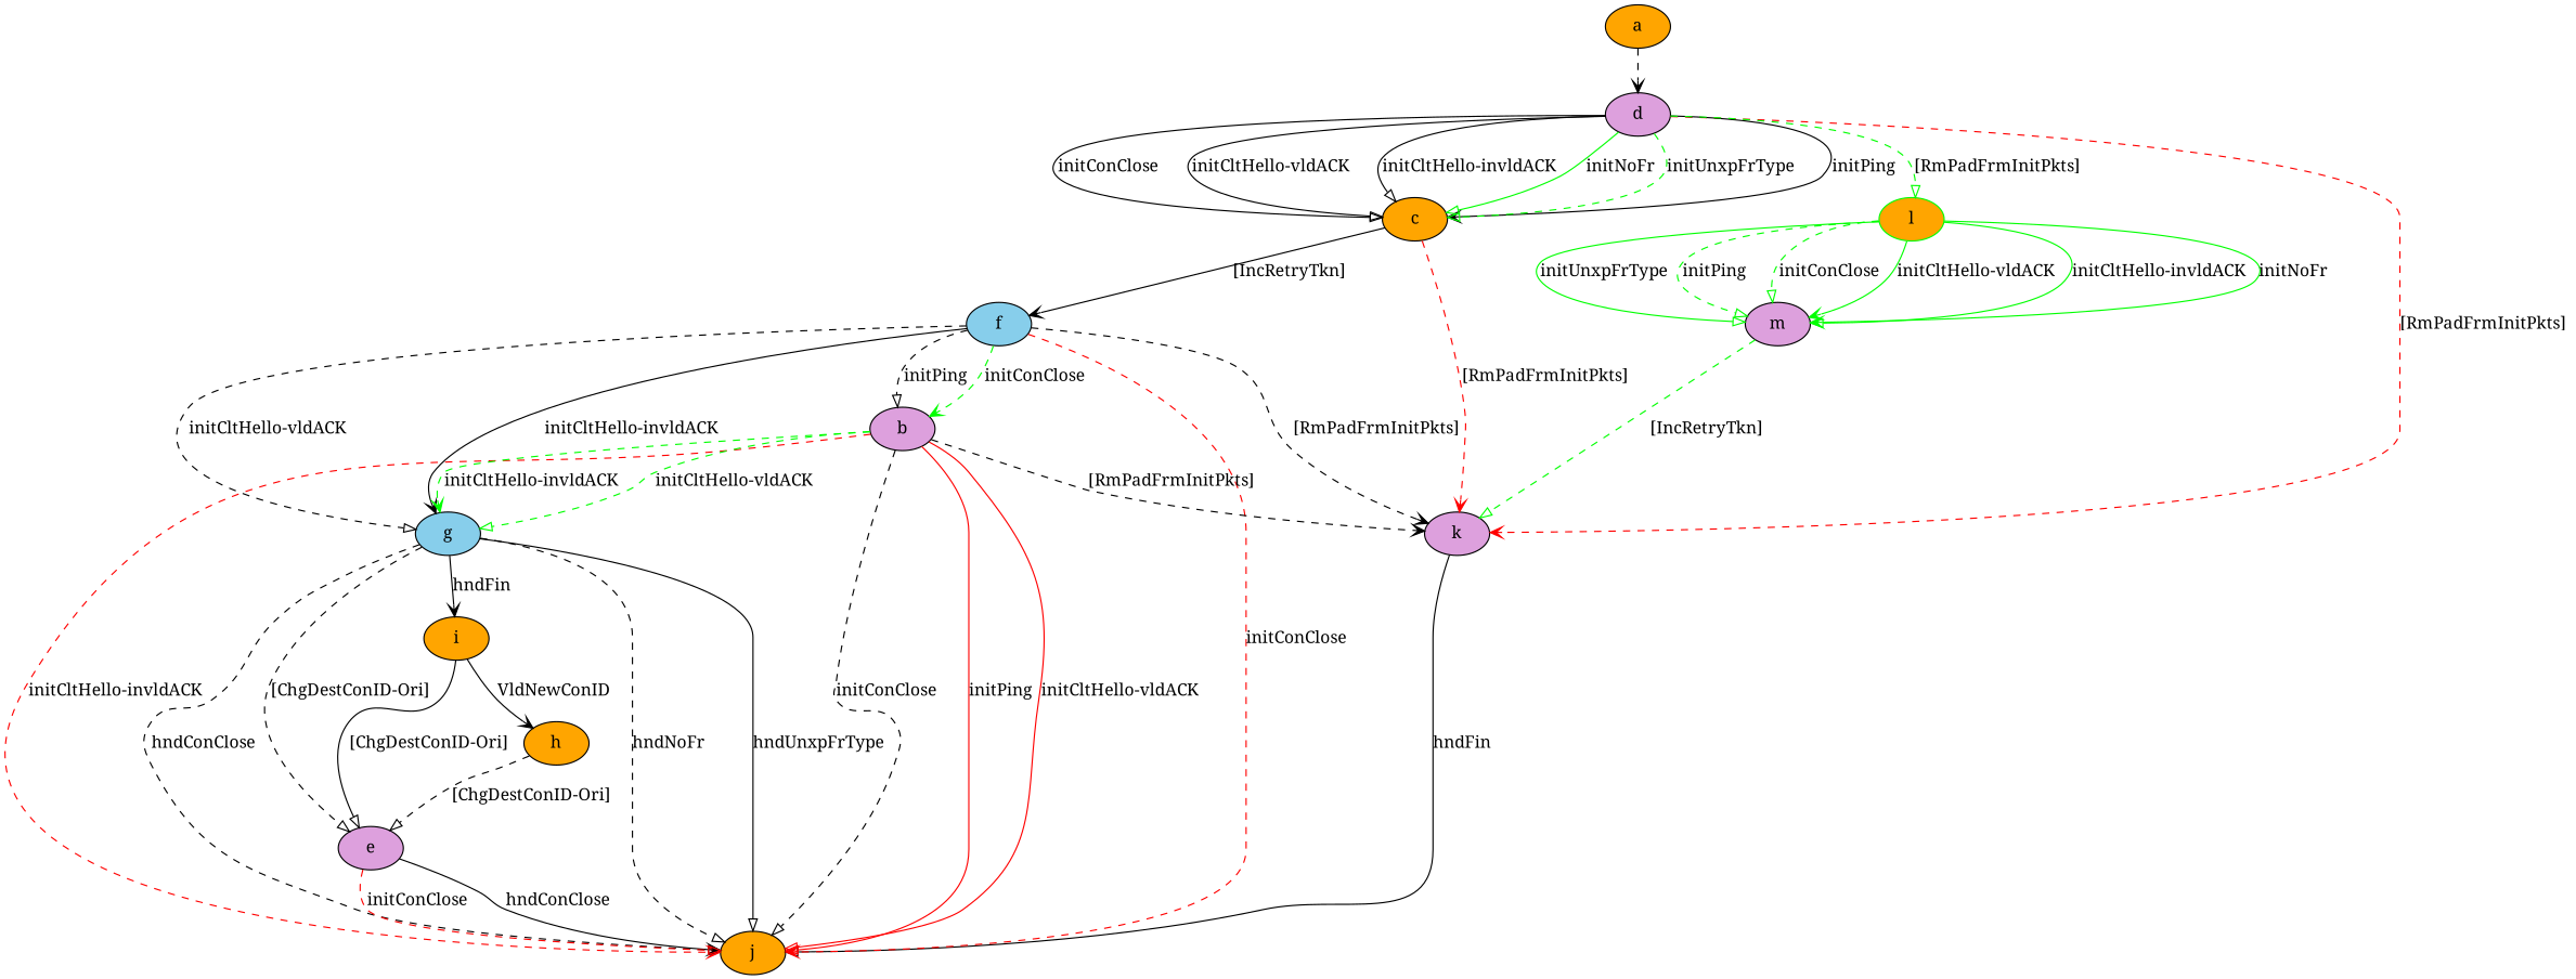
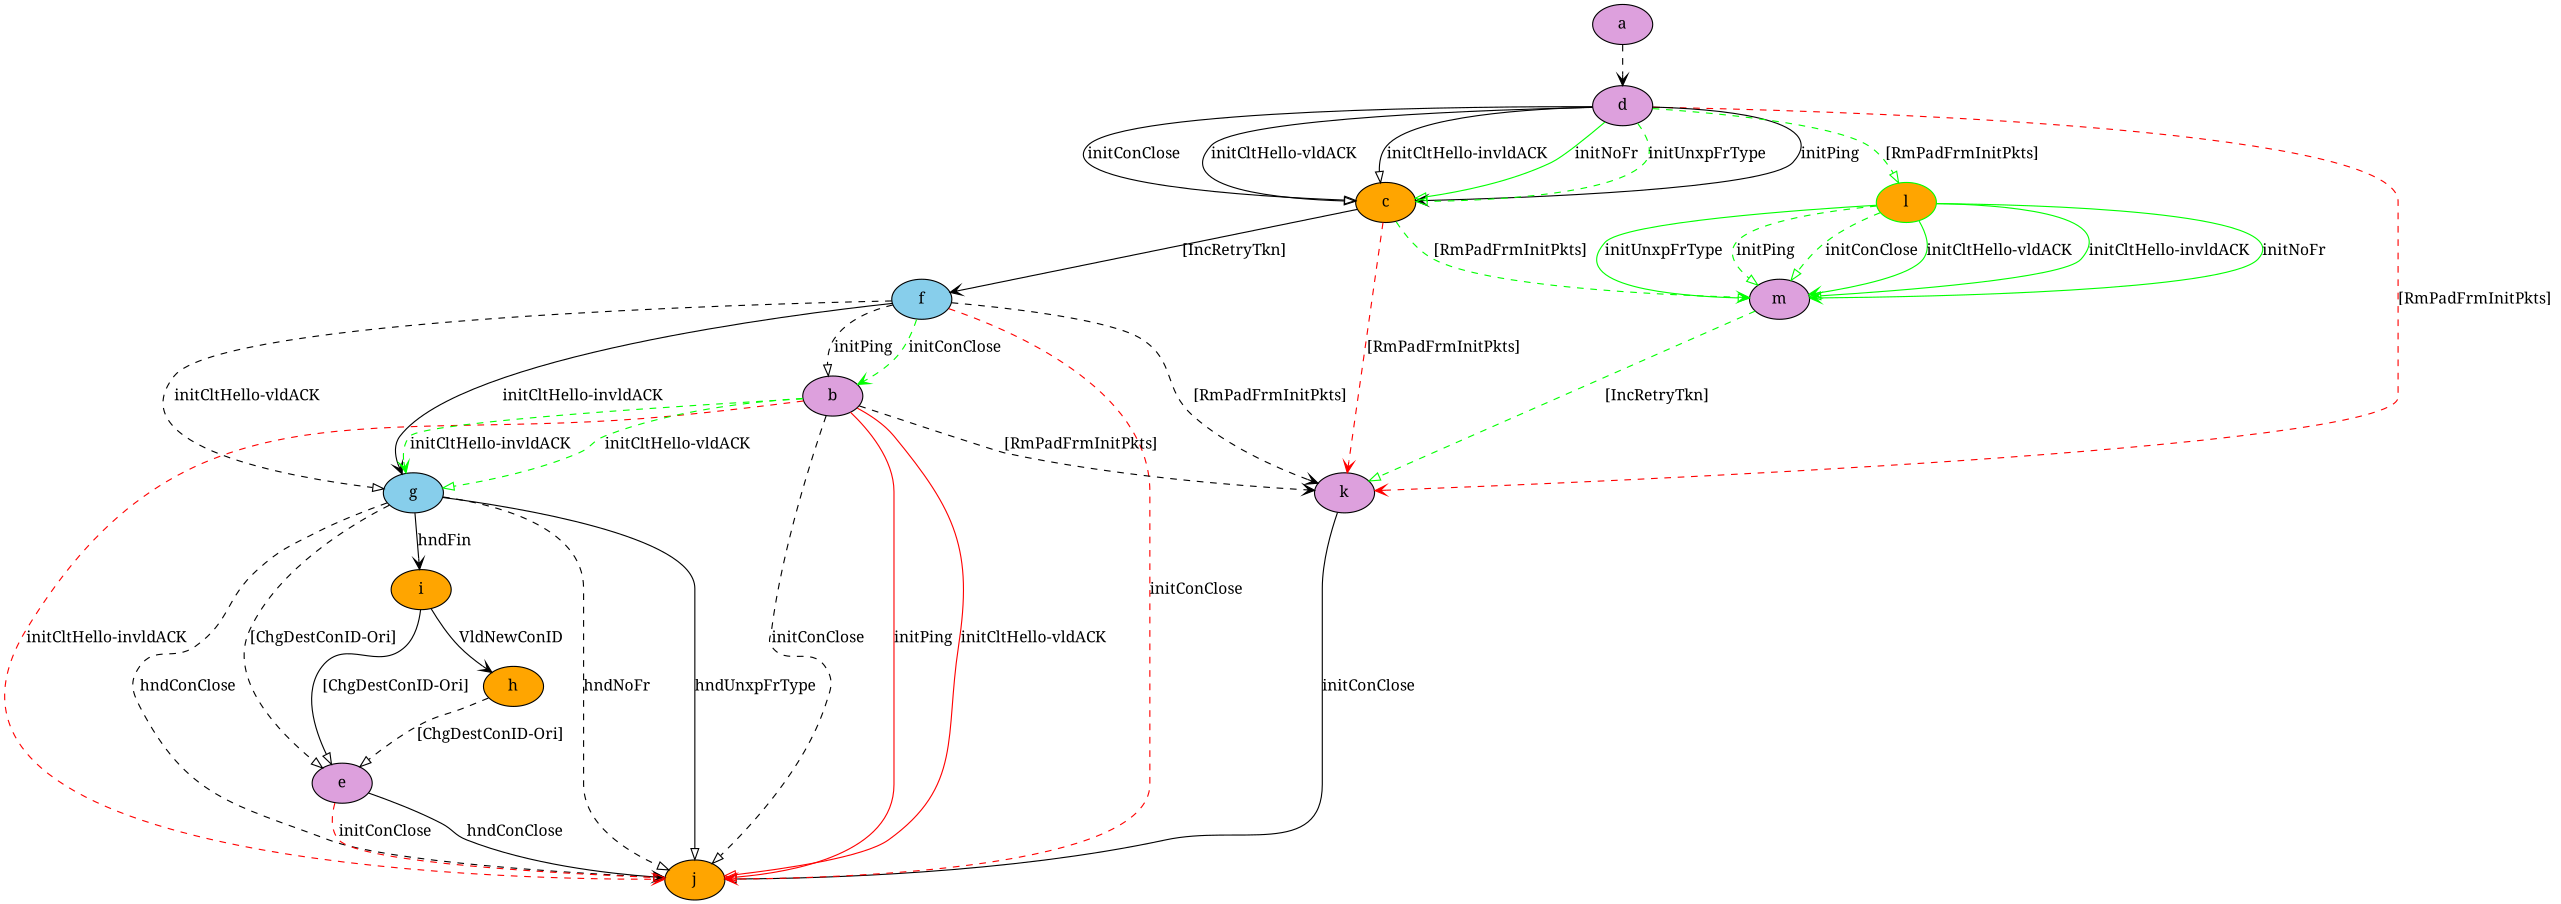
  digraph {
    fontname="Noto Serif"
    node [fillcolor=plum fontname="Noto Serif" style=filled]
    edge [arrowhead=onormal fontname="Noto Serif" style=dashed]
-   a [fillcolor=orange]
+   a
    d
    k
    c [fillcolor=orange]
    l [color=green fillcolor=orange]
    j [fillcolor=orange]
    f [fillcolor=skyblue]
    m [color=black]
    b
    g [fillcolor=skyblue]
    e
    i [fillcolor=orange]
    h [fillcolor=orange]
    a -> d [arrowhead=vee]
    d -> k [arrowhead=vee color=red label="[RmPadFrmInitPkts] "]
    d -> c [arrowhead=vee label="initPing " style=solid]
    d -> c [label="initConClose " style=solid]
    d -> c [label="initCltHello-vldACK " style=solid]
    d -> c [label="initCltHello-invldACK " style=solid]
    d -> c [color=green label="initNoFr " style=solid]
    d -> c [color=green label="initUnxpFrType "]
    d -> l [color=green label="[RmPadFrmInitPkts] "]
-   k -> j [label="hndFin " style=solid]
+   k -> j [label="initConClose " style=solid]
    c -> k [arrowhead=vee color=red label="[RmPadFrmInitPkts] "]
    c -> f [arrowhead=vee label="[IncRetryTkn] " style=solid]
+   c -> m [arrowhead=vee color=green label="[RmPadFrmInitPkts] "]
    l -> m [color=green label="initPing "]
    l -> m [color=green label="initConClose "]
    l -> m [arrowhead=vee color=green label="initCltHello-vldACK " style=solid]
    l -> m [color=green label="initCltHello-invldACK " style=solid]
    l -> m [arrowhead=vee color=green label="initNoFr " style=solid]
    l -> m [color=green label="initUnxpFrType " style=solid]
    f -> k [arrowhead=vee label="[RmPadFrmInitPkts] "]
    f -> j [arrowhead=vee color=red label="initConClose "]
    f -> b [label="initPing "]
    f -> b [arrowhead=vee color=green label="initConClose "]
    f -> g [label="initCltHello-vldACK "]
    f -> g [arrowhead=vee label="initCltHello-invldACK " style=solid]
    m -> k [color=green label="[IncRetryTkn] "]
    b -> k [arrowhead=vee label="[RmPadFrmInitPkts] "]
    b -> j [label="initConClose "]
    b -> j [color=red label="initPing " style=solid]
    b -> j [color=red label="initCltHello-vldACK " style=solid]
    b -> j [arrowhead=vee color=red label="initCltHello-invldACK "]
    b -> g [color=green label="initCltHello-vldACK "]
    b -> g [arrowhead=vee color=green label="initCltHello-invldACK "]
    g -> j [label="hndNoFr "]
    g -> j [label="hndUnxpFrType " style=solid]
    g -> j [label="hndConClose "]
    g -> e [label="[ChgDestConID-Ori] "]
    g -> i [arrowhead=vee label="hndFin " style=solid]
    e -> j [arrowhead=vee label="hndConClose " style=solid]
    e -> j [color=red label="initConClose "]
    i -> e [label="[ChgDestConID-Ori] " style=solid]
    i -> h [arrowhead=vee label="VldNewConID " style=solid]
    h -> e [label="[ChgDestConID-Ori] "]
  }
